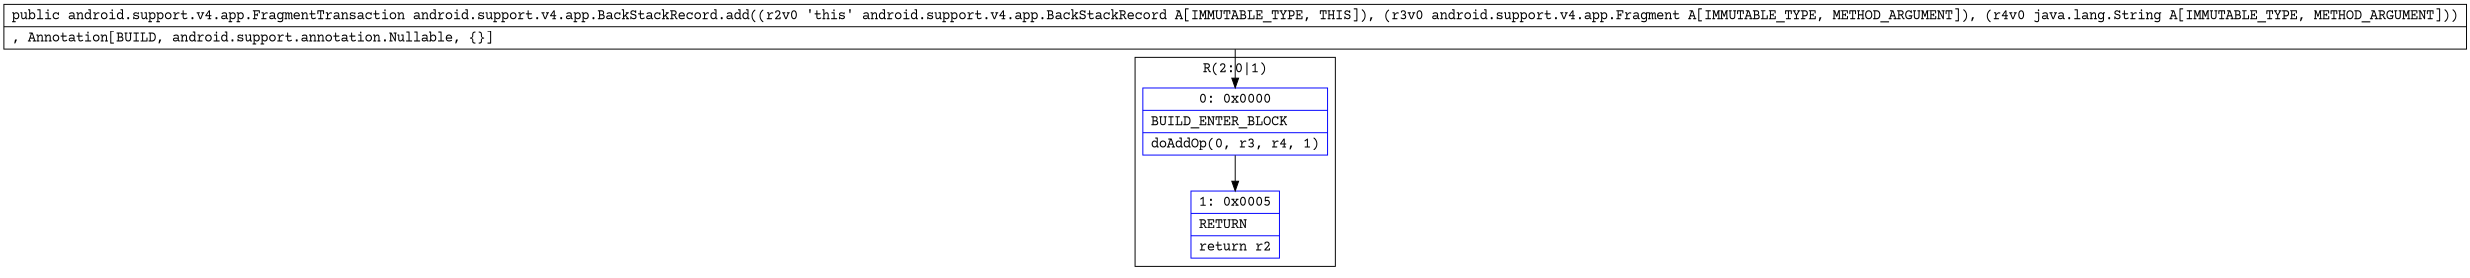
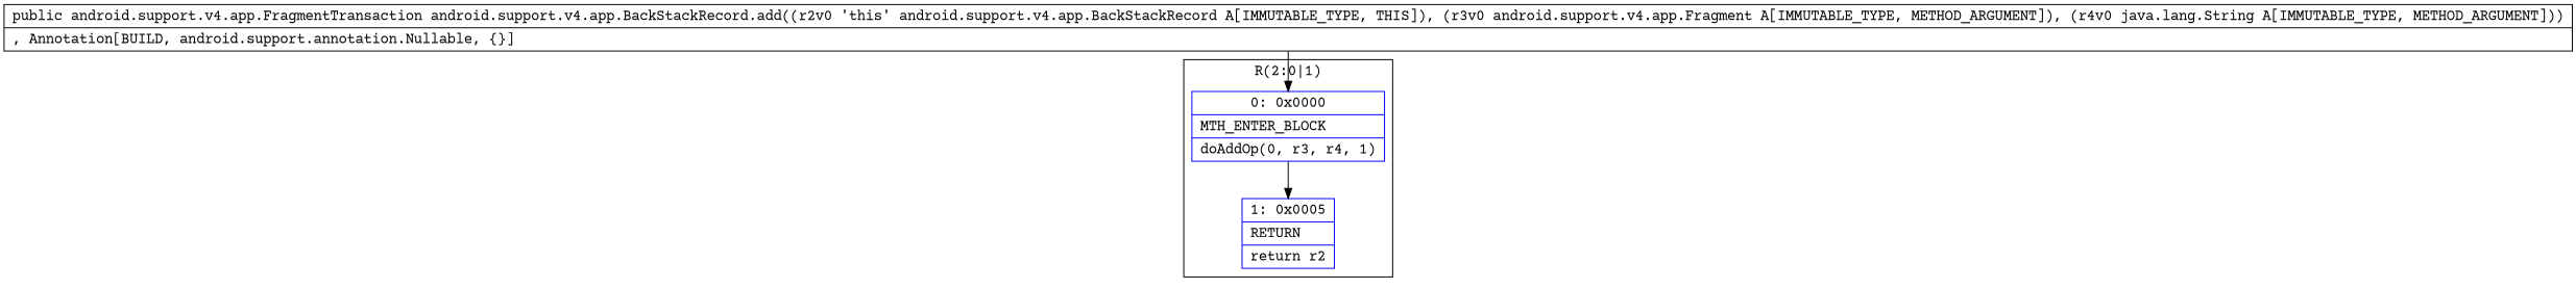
  digraph {
    fontname="Courier Prime"
    node [color=blue shape=record fontname="Courier Prime"]
    edge [fontname="Courier Prime"]
-   n1 [label="{0\:\ 0x0000|BUILD_ENTER_BLOCK\l|doAddOp(0, r3, r4, 1)\l}"]
+   n1 [label="{0\:\ 0x0000|MTH_ENTER_BLOCK\l|doAddOp(0, r3, r4, 1)\l}"]
    n2 [label="{1\:\ 0x0005|RETURN\l|return r2\l}"]
    n3 [label="{public android.support.v4.app.FragmentTransaction android.support.v4.app.BackStackRecord.add((r2v0 'this' android.support.v4.app.BackStackRecord A[IMMUTABLE_TYPE, THIS]), (r3v0 android.support.v4.app.Fragment A[IMMUTABLE_TYPE, METHOD_ARGUMENT]), (r4v0 java.lang.String A[IMMUTABLE_TYPE, METHOD_ARGUMENT]))  | , Annotation[BUILD, android.support.annotation.Nullable, \{\}]\l}" color=""]
    subgraph cluster_1 {
      label="R(2:0|1)"
      n1
      n2
    }
    n1 -> n2
    n3 -> n1
  }
